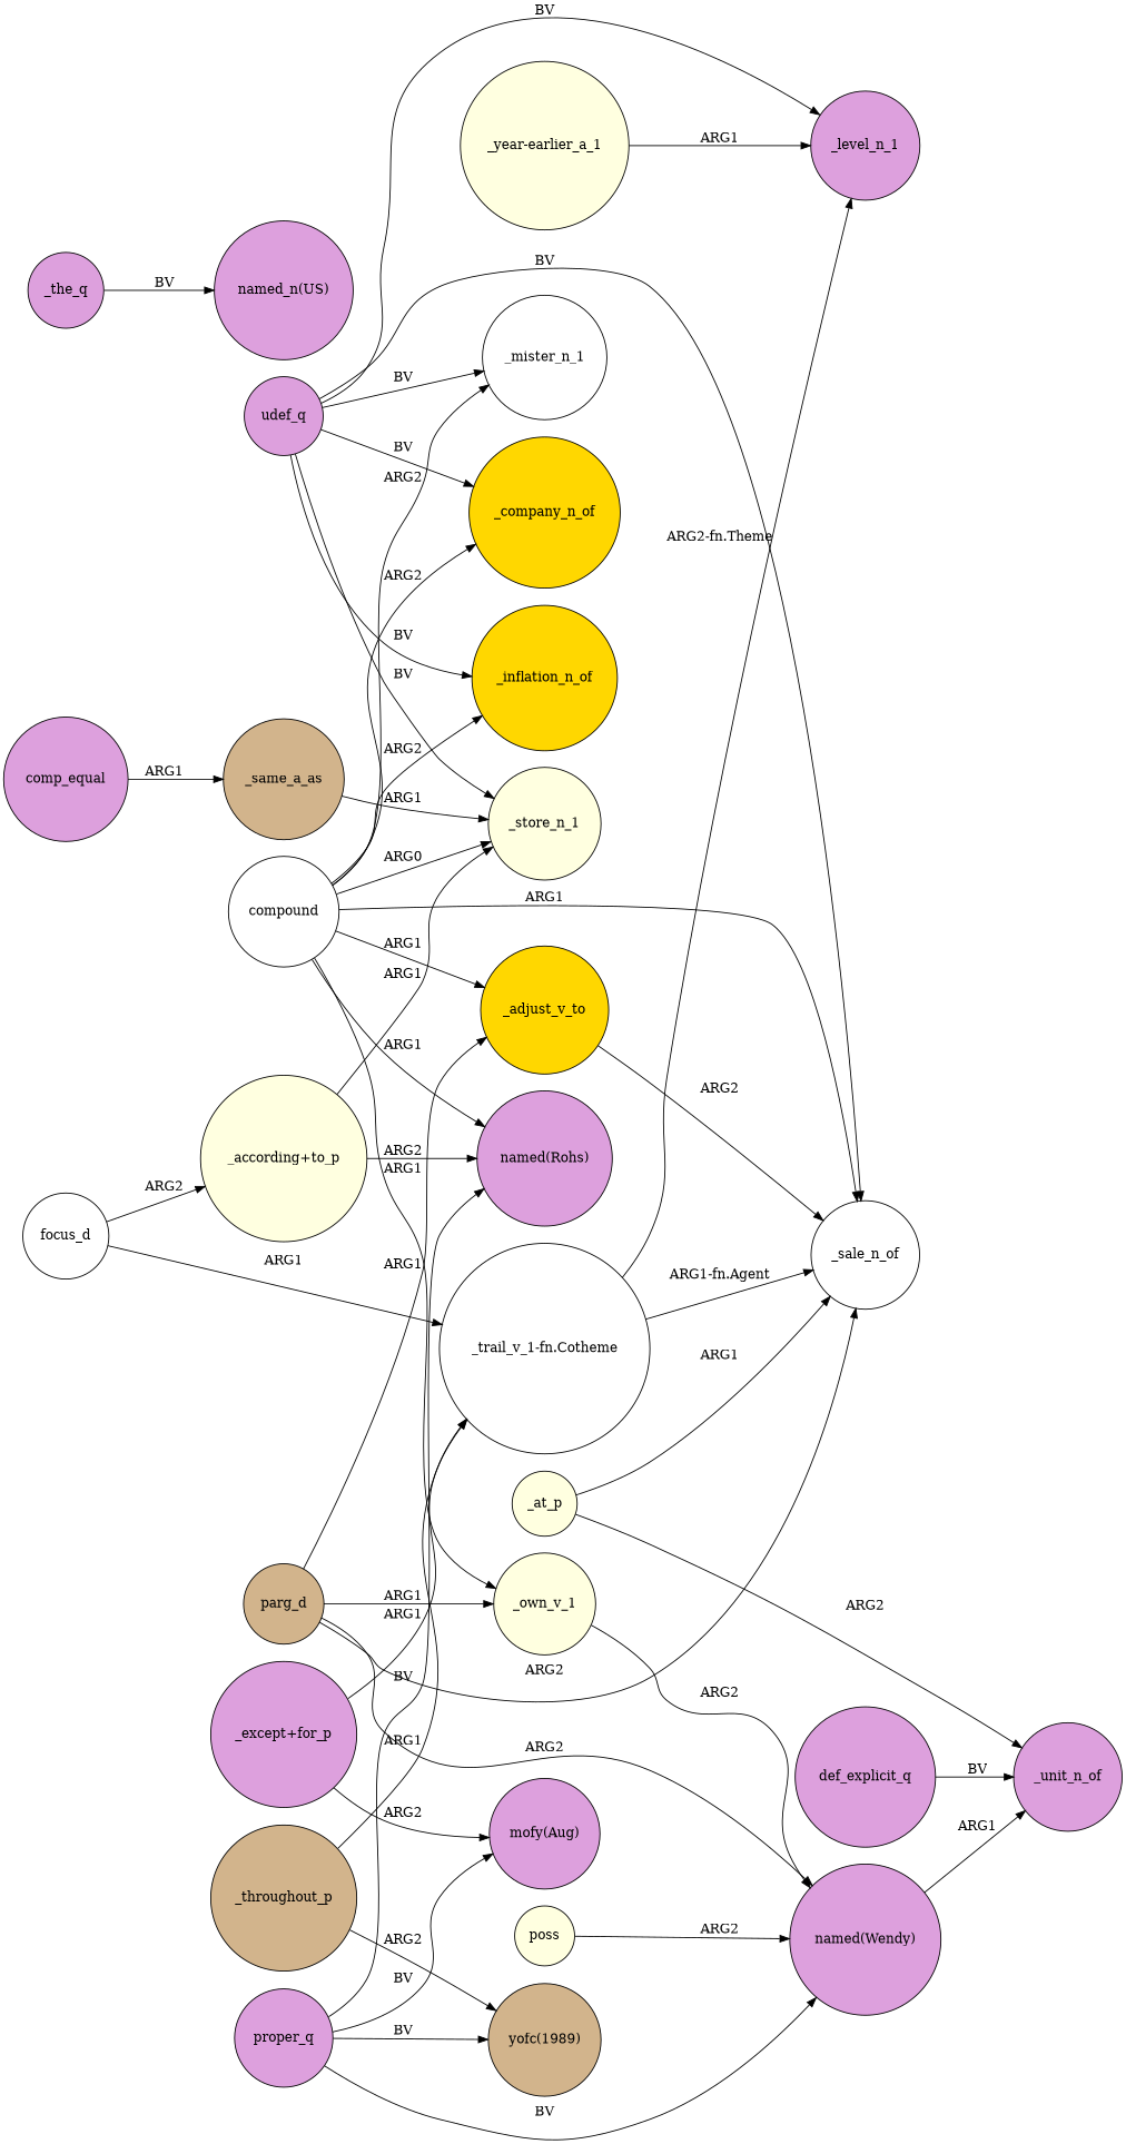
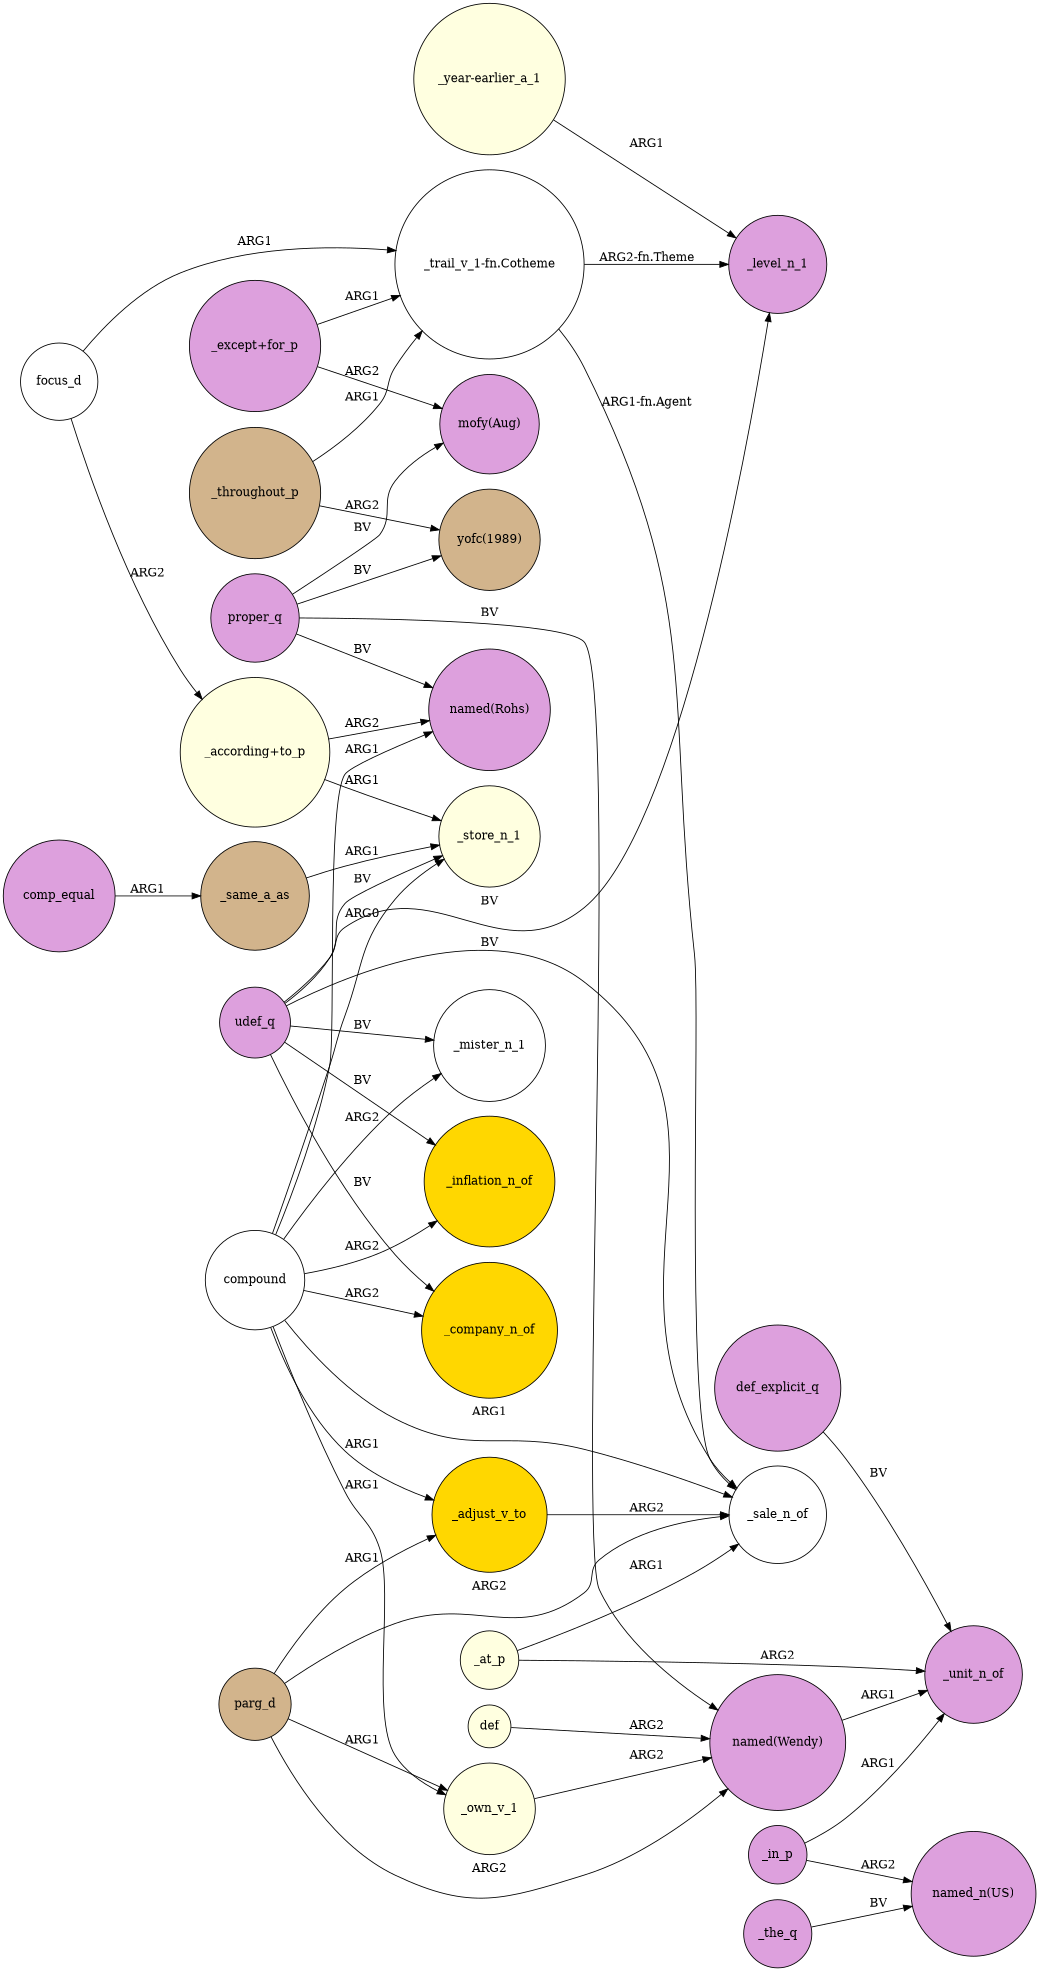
  digraph {
    rankdir=LR
    node [fillcolor=plum shape=circle style=filled]
    "_year-earlier_a_1" [fillcolor=lightyellow]
    _level_n_1
    "_according+to_p" [fillcolor=lightyellow]
    "named(Rohs)"
    _store_n_1 [fillcolor=lightyellow]
    "_trail_v_1-fn.Cotheme" [fillcolor=white]
    _sale_n_of [fillcolor=white]
    udef_q
    _inflation_n_of [fillcolor=gold]
    _mister_n_1 [fillcolor=white]
    _company_n_of [fillcolor=gold]
    focus_d [fillcolor=white]
    _throughout_p [fillcolor=tan]
    "yofc(1989)" [fillcolor=tan]
    "_except+for_p"
    "mofy(Aug)"
    _own_v_1 [fillcolor=lightyellow]
    "named(Wendy)"
    _unit_n_of
    parg_d [fillcolor=tan]
    _adjust_v_to [fillcolor=gold]
    def_explicit_q
    compound [fillcolor=white]
    proper_q
+   _in_p
    "named_n(US)"
    _the_q
    _same_a_as [fillcolor=tan]
-   poss [fillcolor=lightyellow]
+   poss [fillcolor=lightyellow label=def]
    comp_equal
    _at_p [fillcolor=lightyellow]
    "_year-earlier_a_1" -> _level_n_1 [label=ARG1]
    "_according+to_p" -> "named(Rohs)" [label=ARG2]
    "_according+to_p" -> _store_n_1 [label=ARG1]
    "_trail_v_1-fn.Cotheme" -> _level_n_1 [label="ARG2-fn.Theme"]
    "_trail_v_1-fn.Cotheme" -> _sale_n_of [label="ARG1-fn.Agent"]
    udef_q -> _level_n_1 [label=BV]
    udef_q -> _store_n_1 [label=BV]
    udef_q -> _sale_n_of [label=BV]
    udef_q -> _inflation_n_of [label=BV]
    udef_q -> _mister_n_1 [label=BV]
    udef_q -> _company_n_of [label=BV]
    focus_d -> "_according+to_p" [label=ARG2]
    focus_d -> "_trail_v_1-fn.Cotheme" [label=ARG1]
    _throughout_p -> "_trail_v_1-fn.Cotheme" [label=ARG1]
    _throughout_p -> "yofc(1989)" [label=ARG2]
    "_except+for_p" -> "_trail_v_1-fn.Cotheme" [label=ARG1]
    "_except+for_p" -> "mofy(Aug)" [label=ARG2]
    _own_v_1 -> "named(Wendy)" [label=ARG2]
    "named(Wendy)" -> _unit_n_of [label=ARG1]
    parg_d -> _sale_n_of [label=ARG2]
    parg_d -> _own_v_1 [label=ARG1]
    parg_d -> "named(Wendy)" [label=ARG2]
    parg_d -> _adjust_v_to [label=ARG1]
    _adjust_v_to -> _sale_n_of [label=ARG2]
    def_explicit_q -> _unit_n_of [label=BV]
    compound -> "named(Rohs)" [label=ARG1]
    compound -> _store_n_1 [label=ARG0]
    compound -> _sale_n_of [label=ARG1]
    compound -> _inflation_n_of [label=ARG2]
    compound -> _mister_n_1 [label=ARG2]
    compound -> _company_n_of [label=ARG2]
    compound -> _own_v_1 [label=ARG1]
    compound -> _adjust_v_to [label=ARG1]
    proper_q -> "named(Rohs)" [label=BV]
    proper_q -> "yofc(1989)" [label=BV]
    proper_q -> "mofy(Aug)" [label=BV]
    proper_q -> "named(Wendy)" [label=BV]
+   _in_p -> _unit_n_of [label=ARG1]
+   _in_p -> "named_n(US)" [label=ARG2]
    _the_q -> "named_n(US)" [label=BV]
    _same_a_as -> _store_n_1 [label=ARG1]
    poss -> "named(Wendy)" [label=ARG2]
    comp_equal -> _same_a_as [label=ARG1]
    _at_p -> _sale_n_of [label=ARG1]
    _at_p -> _unit_n_of [label=ARG2]
  }
